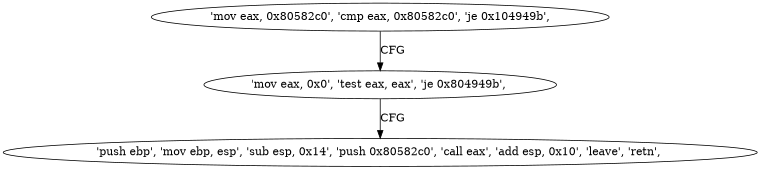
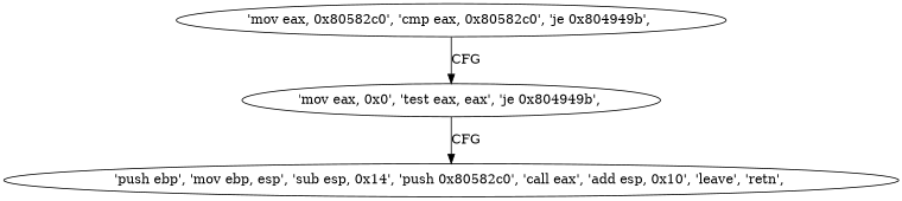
  digraph {
-   n1 [label="'mov eax, 0x80582c0', 'cmp eax, 0x80582c0', 'je 0x104949b',"]
+   n1 [label="'mov eax, 0x80582c0', 'cmp eax, 0x80582c0', 'je 0x804949b', "]
    n2 [label="'mov eax, 0x0', 'test eax, eax', 'je 0x804949b', "]
    n3 [label="'push ebp', 'mov ebp, esp', 'sub esp, 0x14', 'push 0x80582c0', 'call eax', 'add esp, 0x10', 'leave', 'retn', "]
    n1 -> n2 [label=CFG]
    n2 -> n3 [label=CFG]
  }
